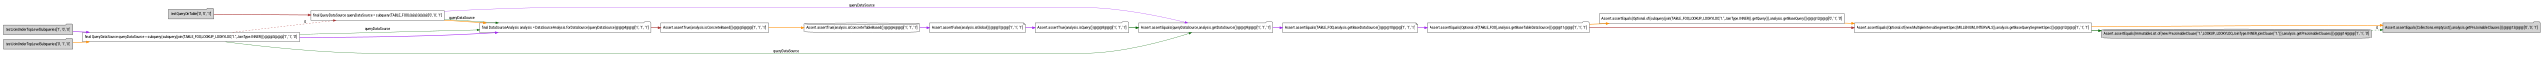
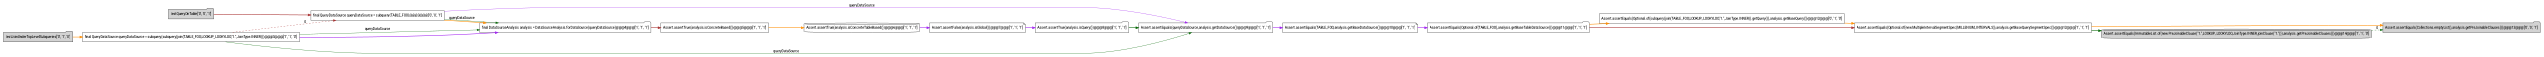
  digraph {
    fontname="Roboto Condensed"
    rankdir=LR
    node [fillcolor=white fontname="Roboto Condensed" shape=folder style=filled]
    edge [color=purple fontname="Roboto Condensed" style=bold]
    n1 [label="Assert.assertEquals(queryDataSource,analysis.getDataSource())@@@9@@@['1', '1', '1']"]
    n2 [label="Assert.assertEquals(TABLE_FOO,analysis.getBaseDataSource())@@@10@@@['1', '1', '1']" shape=note]
    n3 [label="Assert.assertEquals(Optional.of(TABLE_FOO),analysis.getBaseTableDataSource())@@@11@@@['1', '1', '1']"]
    n4 [label="Assert.assertFalse(analysis.isGlobal())@@@7@@@['1', '1', '1']" shape=note]
    n5 [label="Assert.assertTrue(analysis.isQuery())@@@8@@@['1', '1', '1']"]
    n6 [label="Assert.assertEquals(Optional.of(subquery(join(TABLE_FOO,LOOKUP_LOOKYLOO,\"1.\",JoinType.INNER)).getQuery()),analysis.getBaseQuery())@@@12@@@['0', '1', '0']" shape=box]
    n7 [label="Assert.assertEquals(Optional.of(new MultipleIntervalSegmentSpec(MILLENIUM_INTERVALS)),analysis.getBaseQuerySegmentSpec())@@@12@@@['1', '1', '1']" shape=box]
    n8 [fillcolor=lightgray label="Assert.assertEquals(Collections.emptyList(),analysis.getPreJoinableClauses())@@@13@@@['0', '0', '1']"]
    n9 [fillcolor=lightgray label="Assert.assertEquals(ImmutableList.of(new PreJoinableClause(\"1.\",LOOKUP_LOOKYLOO,JoinType.INNER,joinClause(\"1.\"))),analysis.getPreJoinableClauses())@@@14@@@['1', '1', '0']" shape=cylinder]
    n10 [label="Assert.assertTrue(analysis.isConcreteTableBased())@@@6@@@['1', '1', '1']" shape=cylinder]
    n11 [label="Assert.assertTrue(analysis.isConcreteBased())@@@5@@@['1', '1', '1']" shape=box]
    n12 [label="final QueryDataSource queryDataSource = subquery(TABLE_FOO)@@@3@@@['0', '0', '1']" shape=box]
    n13 [label="final DataSourceAnalysis analysis = DataSourceAnalysis.forDataSource(queryDataSource)@@@4@@@['1', '1', '1']"]
    n14 [fillcolor=lightgray label="testQueryOnTable['0', '0', '1']"]
-   n15 [fillcolor=lightgray label="testJoinUnderTopLevelSubqueries['1', '0', '0']"]
    n16 [label="final QueryDataSource queryDataSource = subquery(subquery(join(TABLE_FOO,LOOKUP_LOOKYLOO,\"1.\",JoinType.INNER)))@@@3@@@['1', '1', '0']" shape=box]
    n17 [fillcolor=lightgray label="testJoinUnderTopLevelSubqueries['0', '1', '0']"]
    n1 -> n2
    n2 -> n3
    n3 -> n6 [color=darkorange]
    n3 -> n7 [color=brown]
    n4 -> n5
    n5 -> n1 [color=darkgreen]
    n6 -> n7 [color=darkorange]
    n7 -> n8 [color=darkorange]
    n7 -> n9 [color=darkgreen]
    n9 -> n8 [color=darkgreen label=0 style=dashed]
    n10 -> n4
    n11 -> n10 [color=darkorange]
    n12 -> n1 [label=queryDataSource style=solid]
    n12 -> n13 [color=darkgreen label=queryDataSource style=solid]
    n12 -> n13 [color=darkorange]
    n13 -> n11 [color=brown]
    n14 -> n12 [color=brown]
-   n15 -> n16
    n16 -> n1 [color=darkgreen label=queryDataSource style=solid]
    n16 -> n12 [color=brown label=0 style=dashed]
    n16 -> n13 [color=darkgreen label=queryDataSource style=solid]
    n16 -> n13
    n17 -> n16 [color=darkorange]
  }
